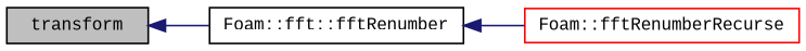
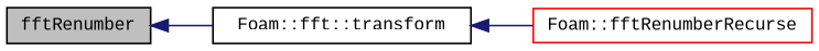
  digraph {
    fontname="Liberation Mono"
    rankdir=LR
    node [color=black fontname="Liberation Mono" fontsize=10 shape=record]
    edge [color=midnightblue dir=back fontname="Liberation Mono" fontsize=10 labelfontname=FreeSans labelfontsize=10 style=solid]
-   n1 [fillcolor=grey75 fontcolor=black height=0.2 label=transform style=filled width=0.4]
-   n2 [height=0.2 label="Foam::fft::fftRenumber" width=0.4]
+   n1 [fillcolor=grey75 fontcolor=black height=0.2 label=fftRenumber style=filled width=0.4]
+   n2 [height=0.2 label="Foam::fft::transform" width=0.4]
    n3 [color=red height=0.2 label="Foam::fftRenumberRecurse" width=0.4]
    n1 -> n2
    n2 -> n3
  }
